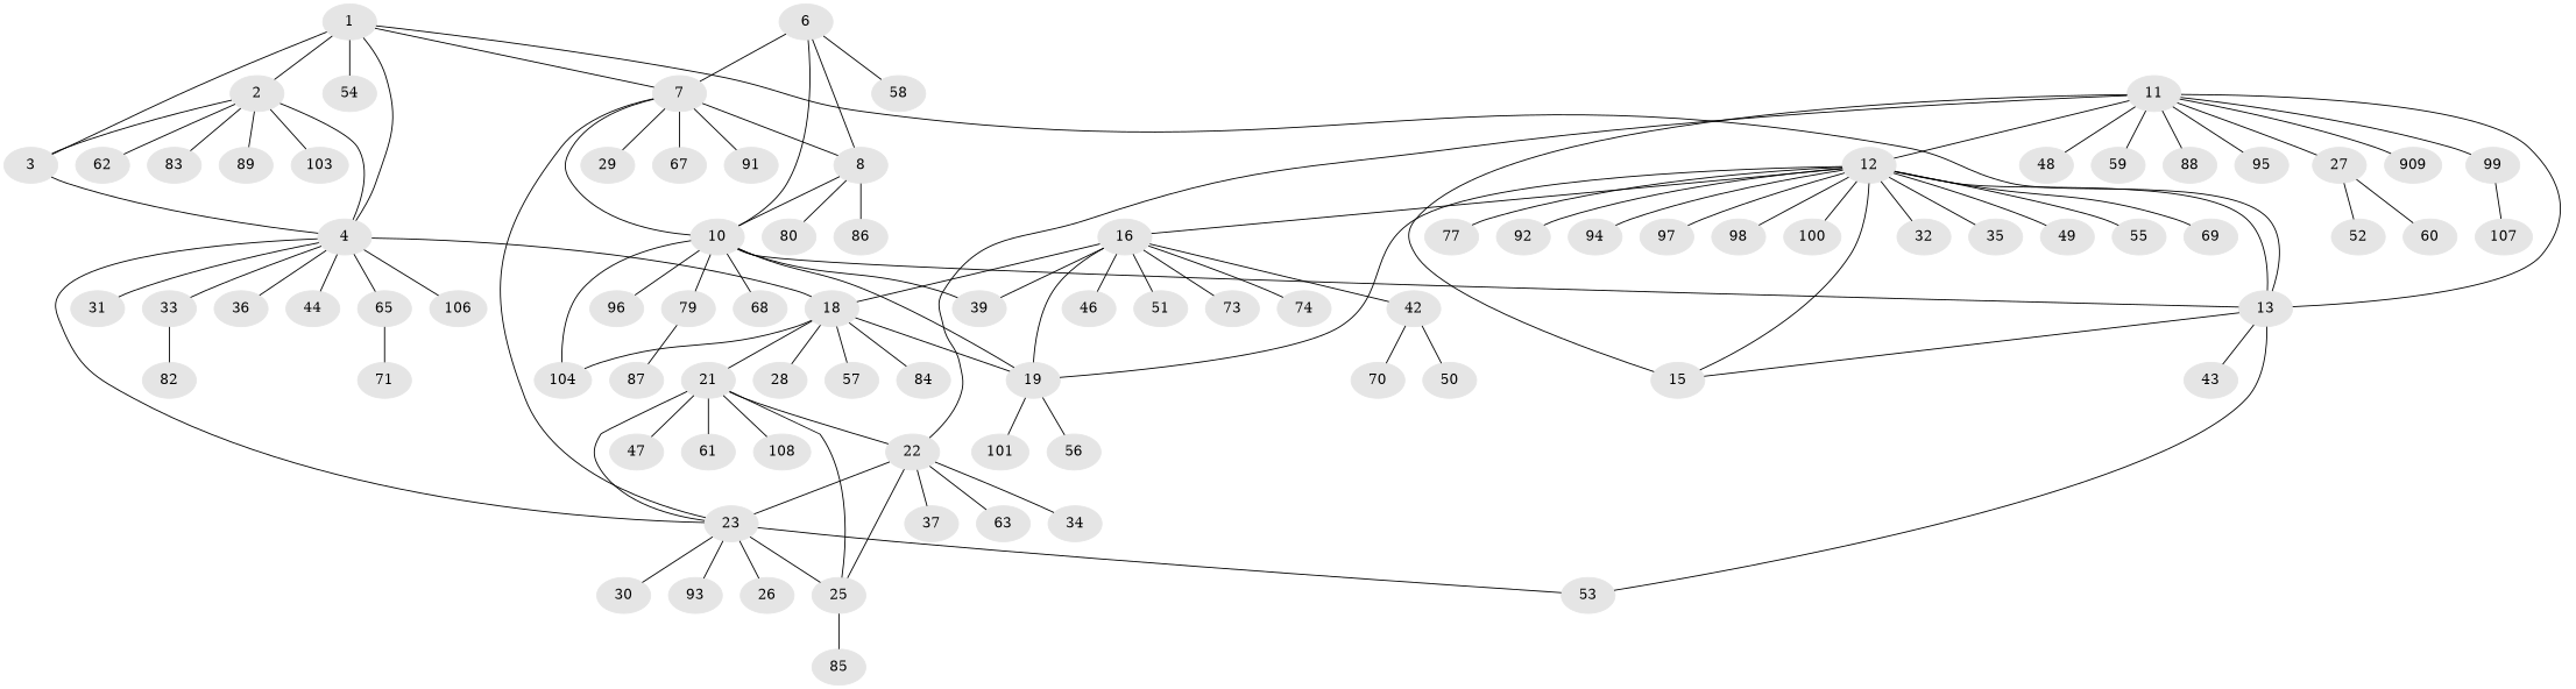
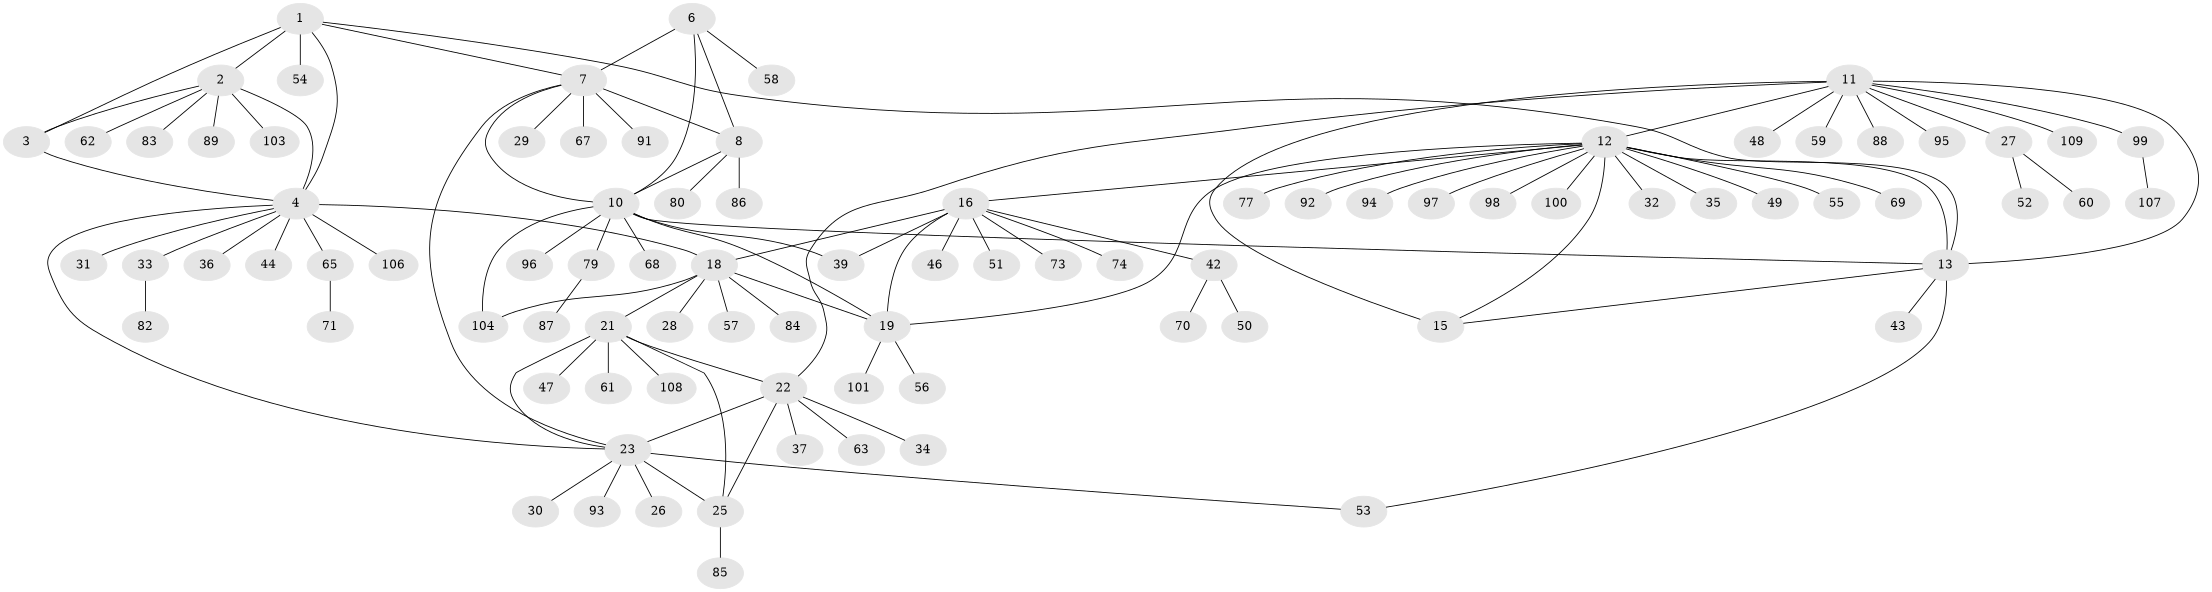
  graph {
    node [color=gray90 style=filled]
    2 [super="+5"]
    3 [super="+76"]
    4 [super="+40"]
    62
    83
    89
    103
    1
    7 [super="+9"]
    13 [super="+75"]
    54
    18 [super="+20"]
    23 [super="+24"]
    31
    33
    36
    44
    65
    106
    8 [super="+45"]
    10 [super="+41"]
    29
    67
    91
    15
    43
    53
    19
    104
    21 [super="+77"]
    28
    57
    84
    25 [super="+78"]
    26
    30
    93
    82
    71
    6 [super="+102"]
    58
    80
    86
    39
    68 [super="+105"]
    79
    96
    56
    101
    87
    11 [super="+14"]
    12 [super="+17"]
    22 [super="+38"]
    27
    48
    59
    88
    95
    99
-   109 [label=909]
+   109
    16 [super="+90"]
    32
    35
    49 [super="+66"]
    55 [super="+81"]
    69
    n67 [label=77]
    92
    94
    97
    98
    100
    34
    37 [super="+64"]
    63
    52
    60
    107
    42
    46
    51
    73
    74
    50
    70
    47
    61
    108
    85
    2 -- 3 [weight=2]
    2 -- 4 [weight=2]
    2 -- 62
    2 -- 83
    2 -- 89
    2 -- 103
    3 -- 4
    4 -- 18
    4 -- 23
    4 -- 31
    4 -- 33
    4 -- 36
    4 -- 44
    4 -- 65
    4 -- 106
    1 -- 2 [weight=2]
    1 -- 3
    1 -- 4
    1 -- 7
    1 -- 13
    1 -- 54
    7 -- 23
    7 -- 8 [weight=2]
    7 -- 10 [weight=2]
    7 -- 29
    7 -- 67
    7 -- 91
    13 -- 15
    13 -- 43
    13 -- 53
    18 -- 19 [weight=2]
    18 -- 104
    18 -- 21
    18 -- 28
    18 -- 57
    18 -- 84
    23 -- 53
    23 -- 25 [weight=2]
    23 -- 26
    23 -- 30
    23 -- 93
    33 -- 82
    65 -- 71
    8 -- 10
    8 -- 80
    8 -- 86
    10 -- 13
    10 -- 19
    10 -- 104
    10 -- 39
    10 -- 68
    10 -- 79
    10 -- 96
    19 -- 56
    19 -- 101
    21 -- 23 [weight=2]
    21 -- 25
    21 -- 22
    21 -- 47
    21 -- 61
    21 -- 108
    25 -- 85
    6 -- 7 [weight=2]
    6 -- 8
    6 -- 10
    6 -- 58
    79 -- 87
    11 -- 13 [weight=2]
    11 -- 15 [weight=2]
    11 -- 12 [weight=2]
    11 -- 22
    11 -- 27
    11 -- 48
    11 -- 59
    11 -- 88
    11 -- 95
    11 -- 99
    11 -- 109
    12 -- 13
    12 -- 15
    12 -- 19
    12 -- 16
    12 -- 32
    12 -- 35
    12 -- 49
    12 -- 55
    12 -- 69
    12 -- n67
    12 -- 92
    12 -- 94
    12 -- 97
    12 -- 98
    12 -- 100
    22 -- 23 [weight=2]
    22 -- 25
    22 -- 34
    22 -- 37
    22 -- 63
    27 -- 52
    27 -- 60
    99 -- 107
    16 -- 18 [weight=2]
    16 -- 19
    16 -- 39
    16 -- 42
    16 -- 46
    16 -- 51
    16 -- 73
    16 -- 74
    42 -- 50
    42 -- 70
  }
